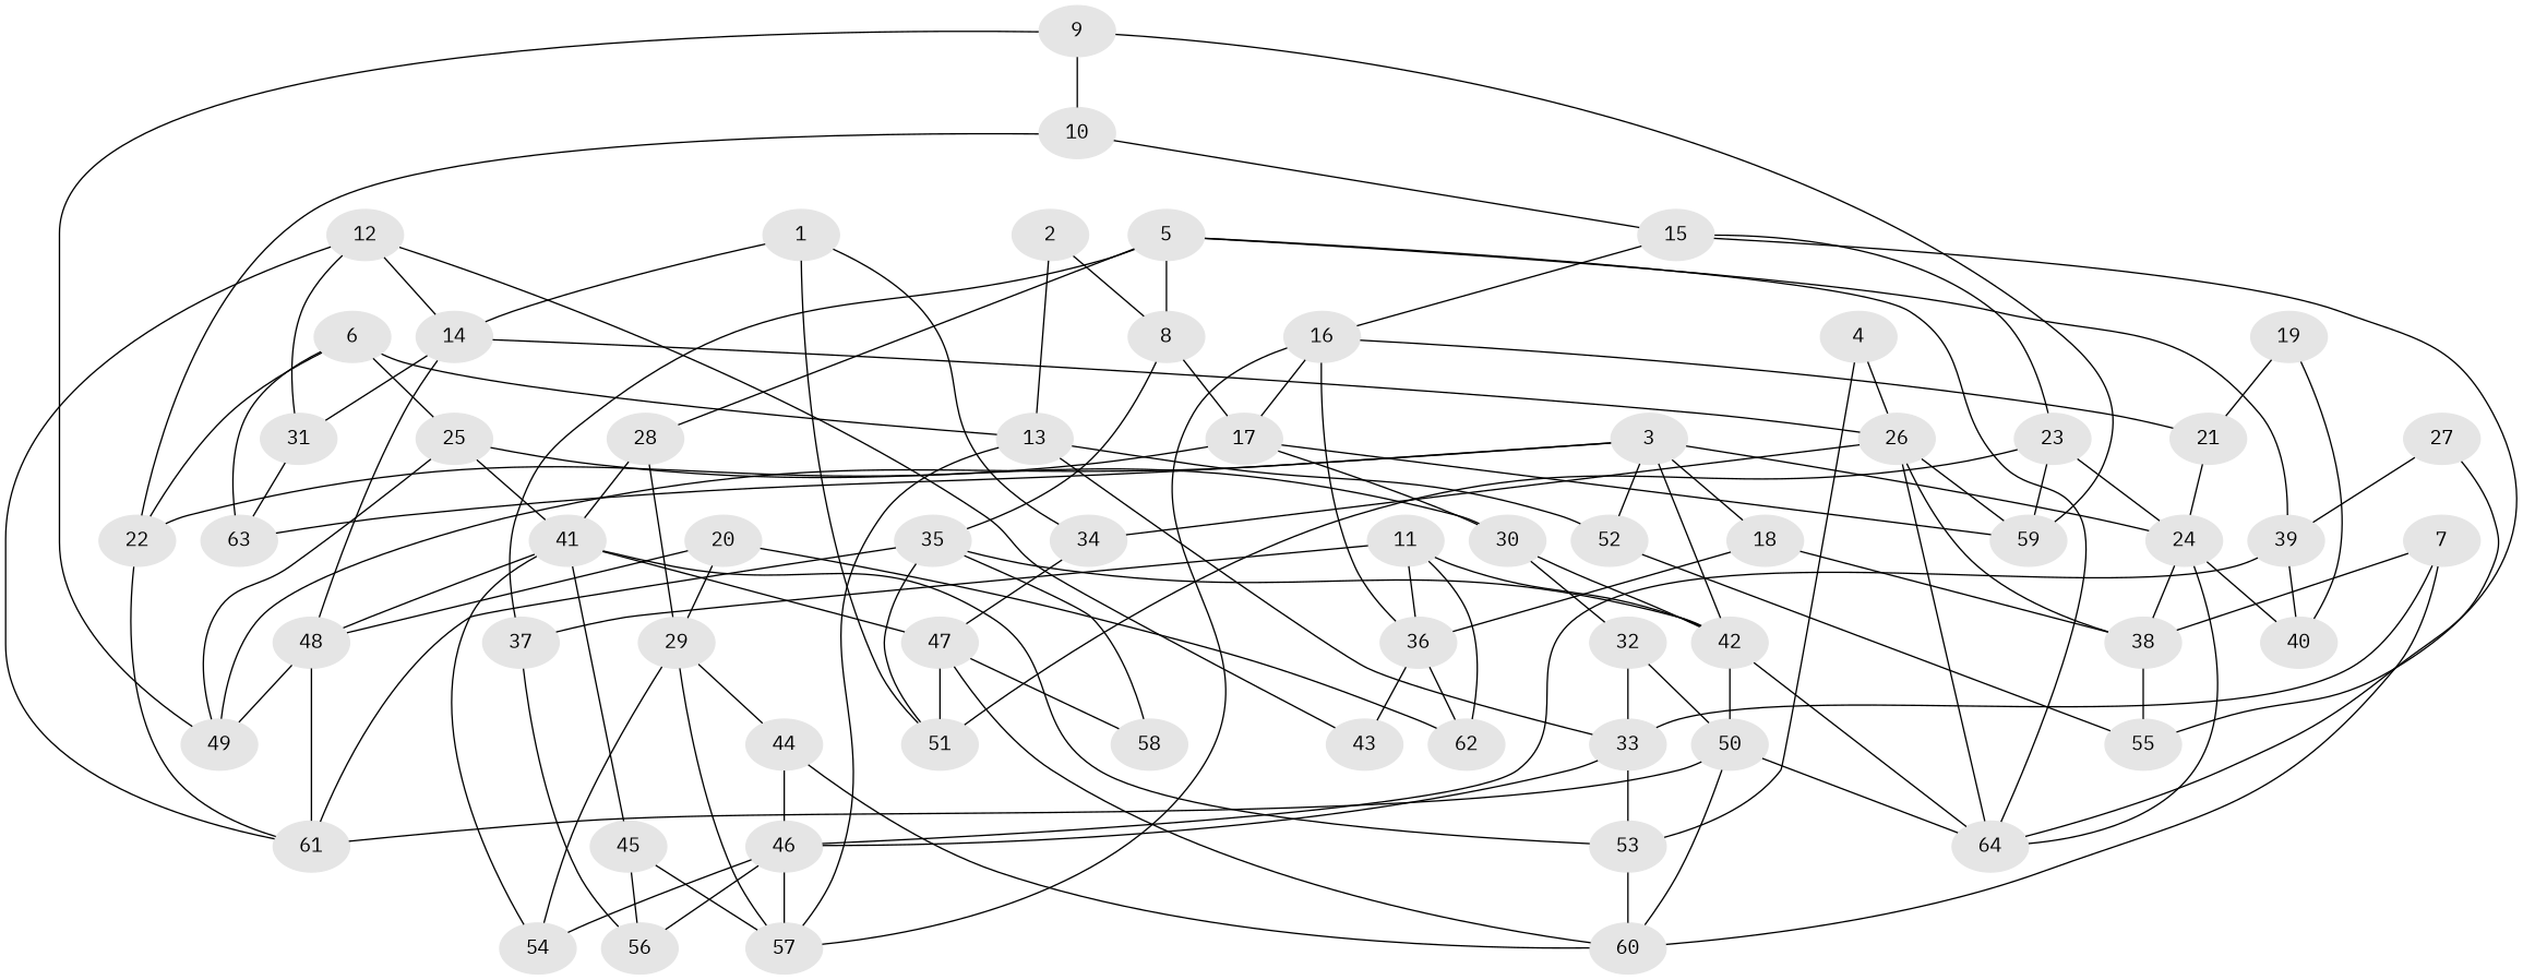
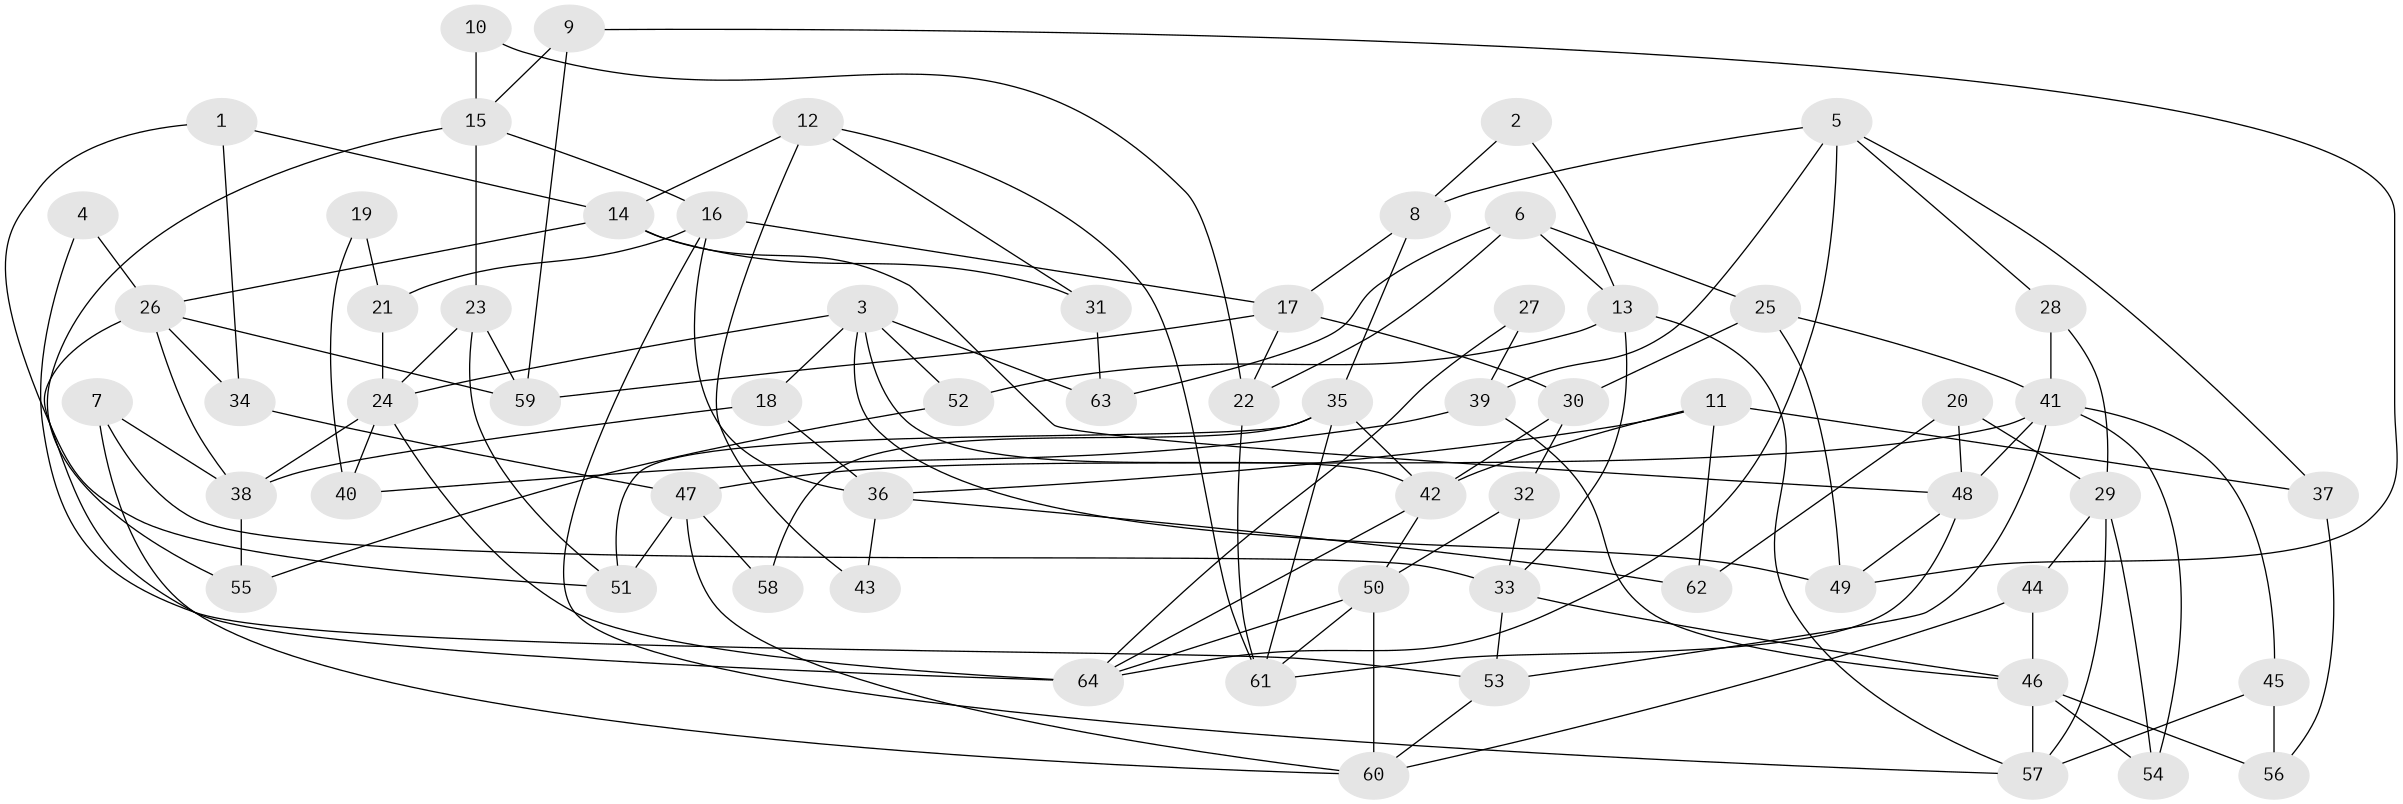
  graph {
    fontname="IBM Plex Mono"
    node [color=gray90 fontname="IBM Plex Mono" style=filled]
    edge [fontname="IBM Plex Mono"]
    1
    14
    34
    51
    26
    31
    48
    47
    2
    8
    13
    17
    35
    52
    33
    57
    3
    18
    24
    42
    49
    63
    38
    36
    64
    40
    50
    55
    4
    53
    59
    60
    5
    28
    37
    39
    29
    41
    56
    46
    6
    22
    25
    61
    30
    7
    58
    9
    15
    16
    23
    10
    11
    62
    43
    12
    21
    32
    19
    20
    44
    54
    45
    27
    1 -- 14
    1 -- 34
    1 -- 51
    14 -- 26
    14 -- 31
    14 -- 48
    34 -- 47
    26 -- 34
    26 -- 38
    26 -- 64
    26 -- 59
    31 -- 63
    48 -- 49
    48 -- 61
    47 -- 51
    47 -- 60
    47 -- 58
    2 -- 8
    2 -- 13
    8 -- 17
    8 -- 35
    13 -- 52
    13 -- 33
    13 -- 57
    17 -- 59
    17 -- 22
    17 -- 30
    35 -- 51
    35 -- 42
    35 -- 61
    35 -- 58
    52 -- 55
    33 -- 53
    33 -- 46
    3 -- 52
    3 -- 18
    3 -- 24
    3 -- 42
    3 -- 49
    3 -- 63
    18 -- 38
    18 -- 36
    24 -- 38
    24 -- 64
    24 -- 40
    42 -- 64
    42 -- 50
    38 -- 55
    36 -- 62
    36 -- 43
    50 -- 64
    50 -- 60
    50 -- 61
    4 -- 26
    4 -- 53
    53 -- 60
    5 -- 8
    5 -- 64
    5 -- 28
    5 -- 37
    5 -- 39
    28 -- 29
    28 -- 41
    37 -- 56
    39 -- 40
    39 -- 46
    29 -- 57
    29 -- 44
    29 -- 54
    41 -- 48
    41 -- 47
    41 -- 53
    41 -- 54
    41 -- 45
    46 -- 57
    46 -- 56
    46 -- 54
    6 -- 13
    6 -- 63
    6 -- 22
    6 -- 25
    22 -- 61
    25 -- 49
    25 -- 41
    25 -- 30
    30 -- 42
    30 -- 32
    7 -- 33
    7 -- 38
    7 -- 60
    9 -- 49
    9 -- 59
-   9 -- 10
+   9 -- 15
    15 -- 55
    15 -- 16
    15 -- 23
    16 -- 17
    16 -- 57
    16 -- 36
    16 -- 21
    23 -- 51
    23 -- 24
    23 -- 59
    10 -- 22
    10 -- 15
    11 -- 42
    11 -- 36
    11 -- 37
    11 -- 62
    12 -- 14
    12 -- 31
    12 -- 61
    12 -- 43
    21 -- 24
    32 -- 33
    32 -- 50
    19 -- 40
    19 -- 21
    20 -- 48
    20 -- 29
    20 -- 62
    44 -- 60
    44 -- 46
    45 -- 57
    45 -- 56
    27 -- 64
    27 -- 39
  }
